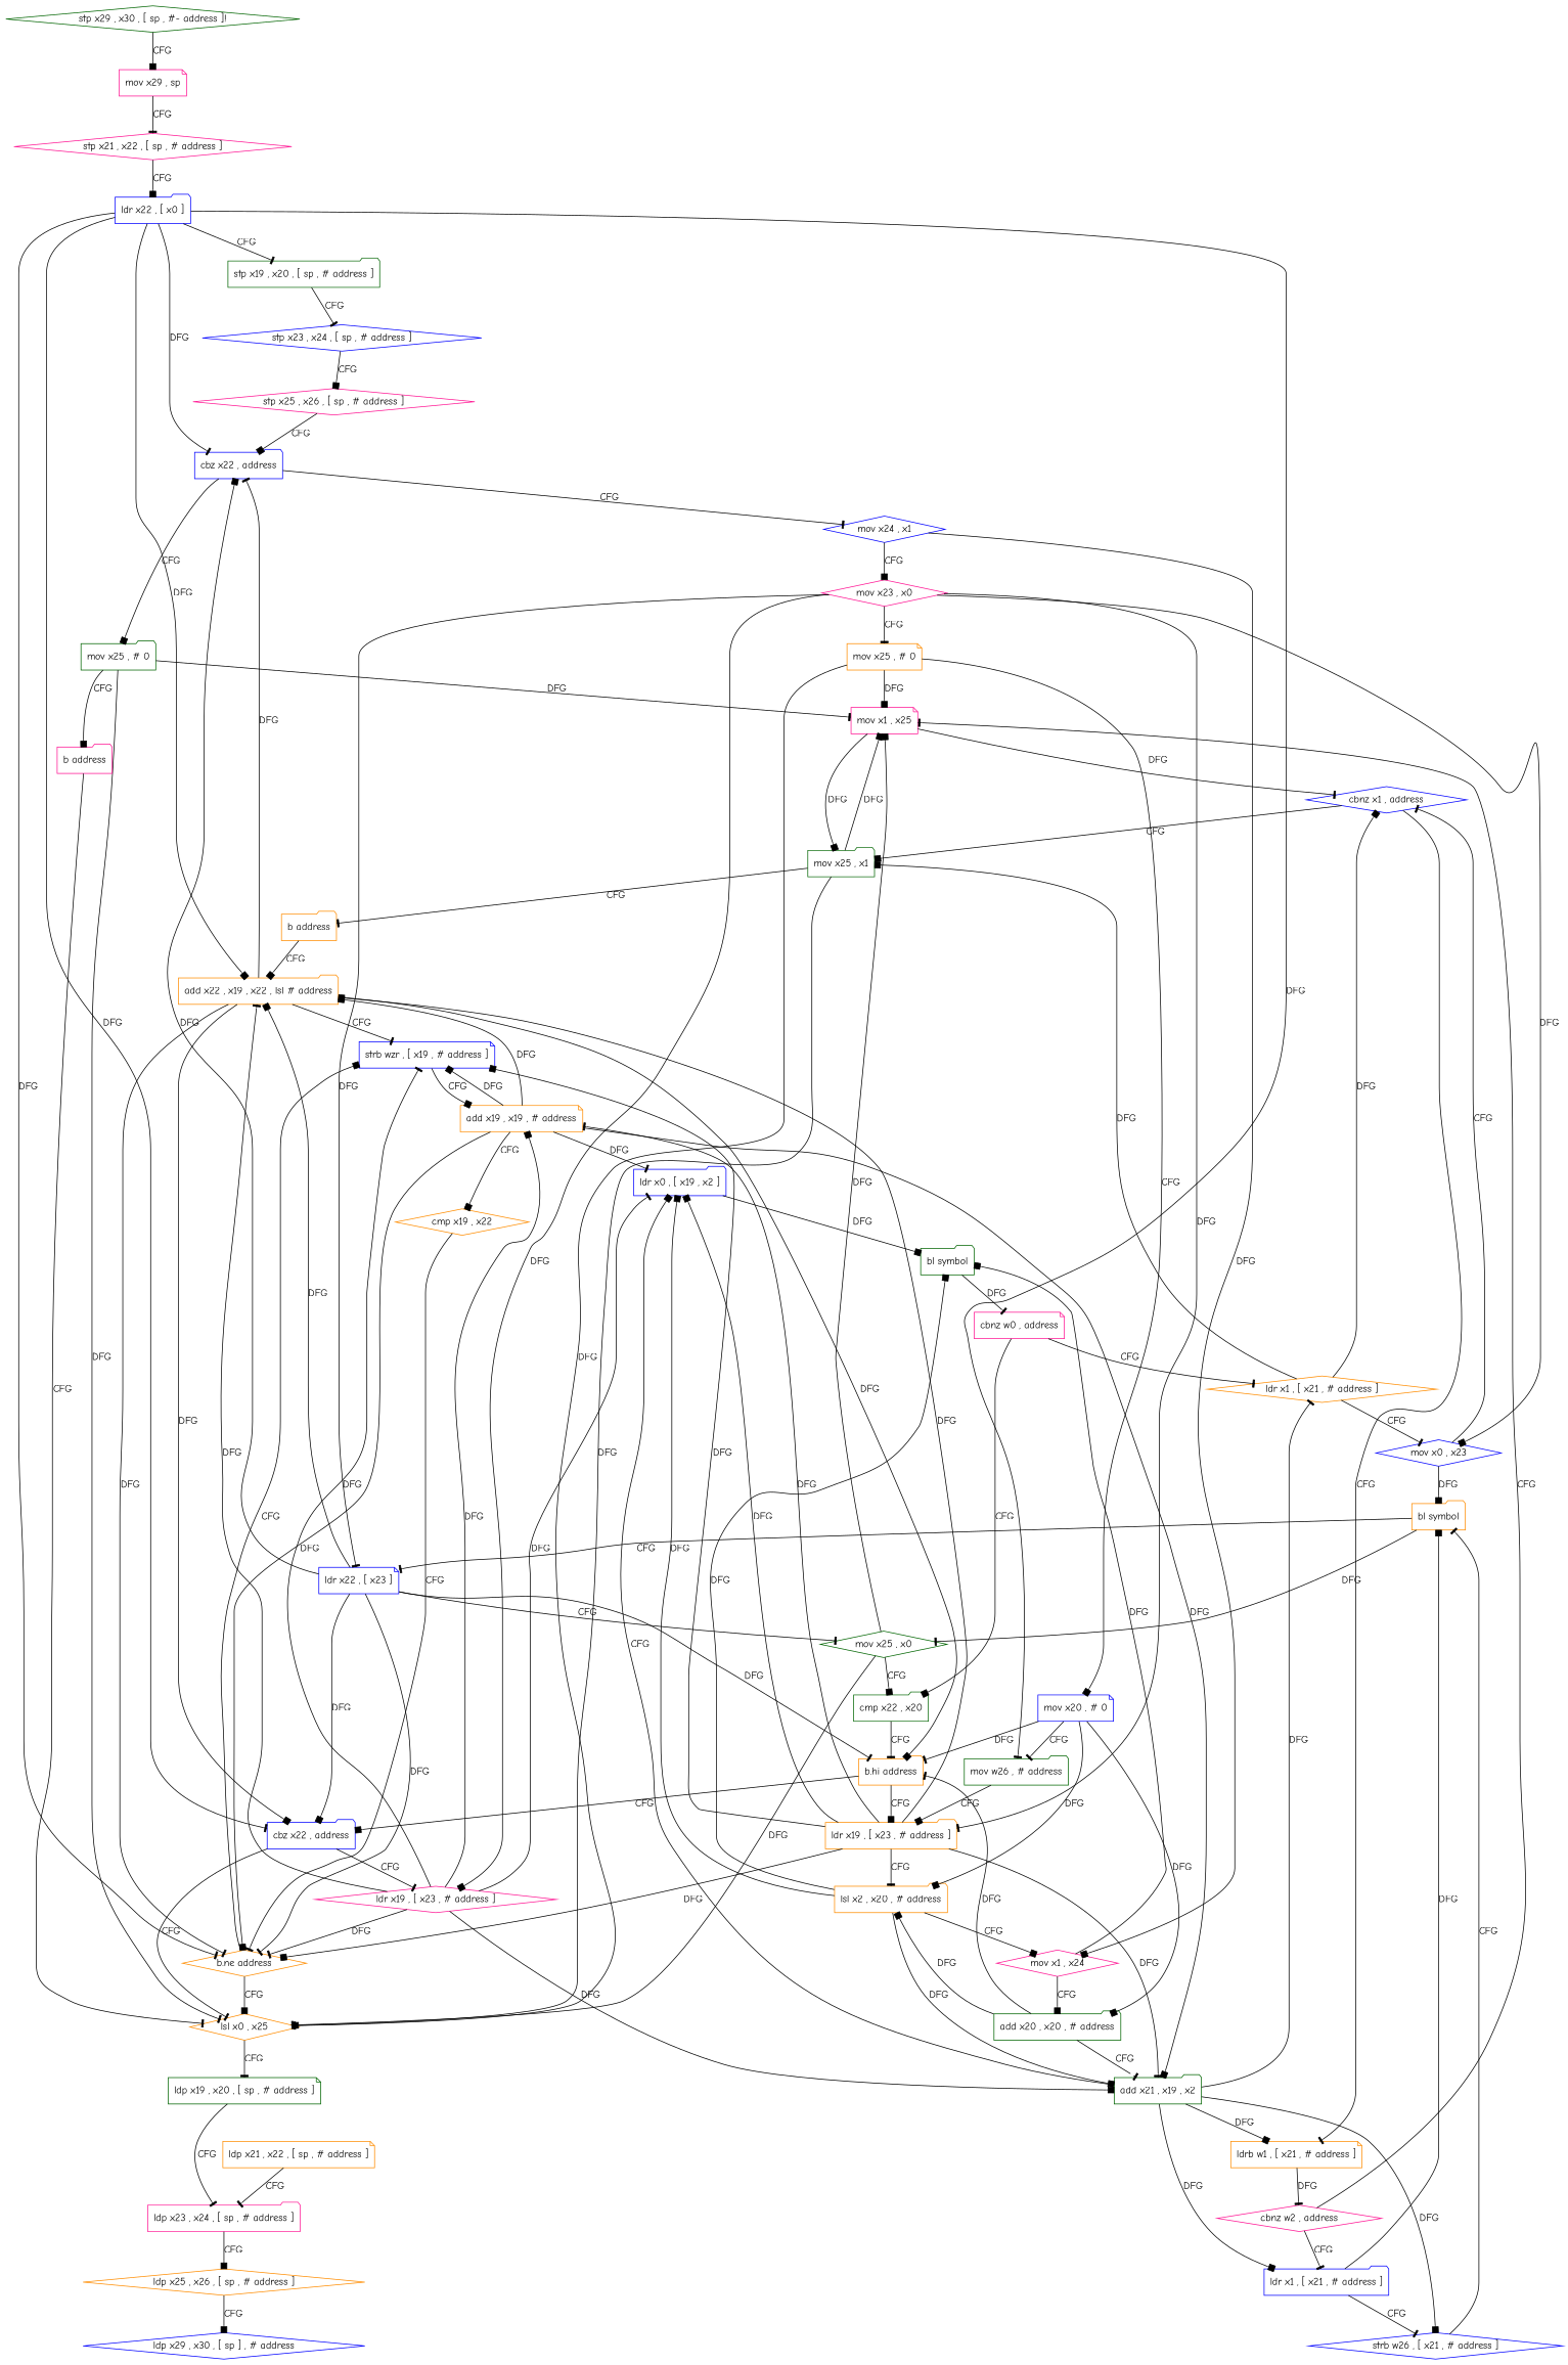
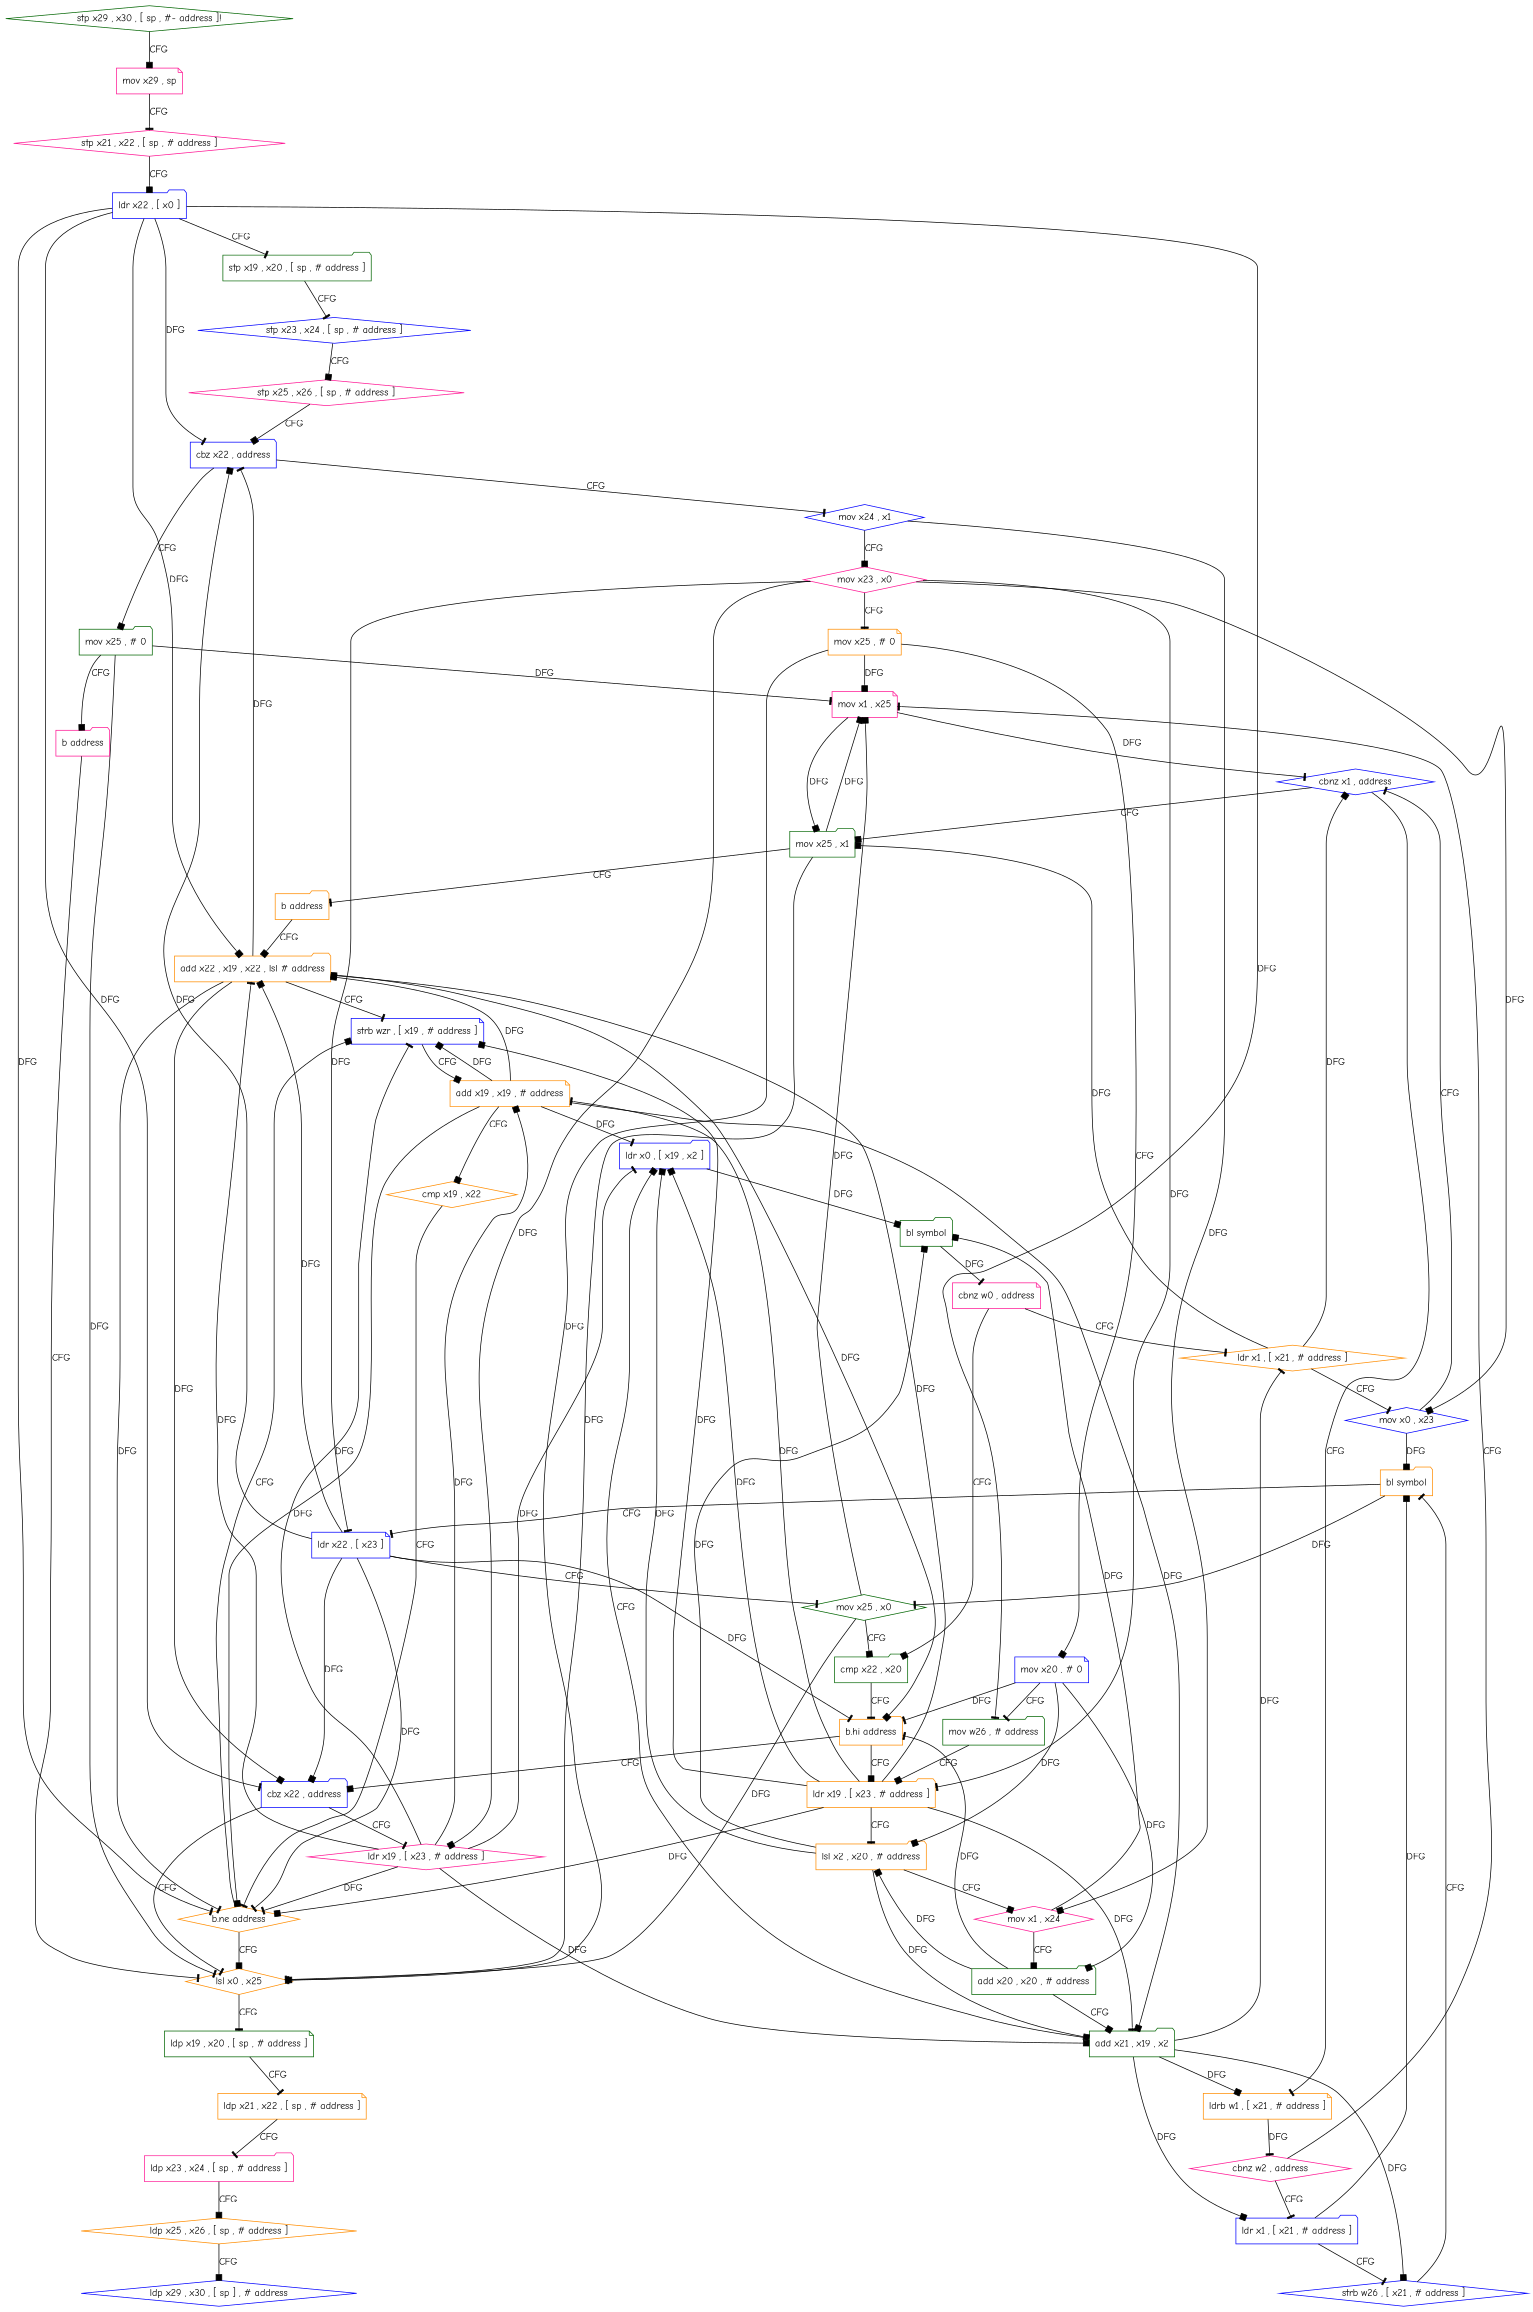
  digraph {
    fontname="Comic Neue"
    node [color=darkorange fontname="Comic Neue" shape=folder]
    edge [arrowhead=box fontname="Comic Neue"]
    n1 [color=darkgreen label="stp x29 , x30 , [ sp , #- address ]!" shape=diamond]
    n2 [color=deeppink label="mov x29 , sp" shape=note]
    n3 [color=deeppink label="stp x21 , x22 , [ sp , # address ]" shape=diamond]
    n4 [color=blue label="ldr x22 , [ x0 ]"]
    n5 [color=darkgreen label="stp x19 , x20 , [ sp , # address ]"]
    n6 [color=blue label="cbz x22 , address"]
    n7 [color=blue label="cbz x22 , address"]
    n8 [label="add x22 , x19 , x22 , lsl # address"]
    n9 [label="b.ne address" shape=diamond]
    n10 [color=darkgreen label="mov w26 , # address"]
    n11 [color=blue label="stp x23 , x24 , [ sp , # address ]" shape=diamond]
    n12 [color=darkgreen label="mov x25 , # 0"]
    n13 [color=blue label="mov x24 , x1" shape=diamond]
    n14 [label="b.hi address"]
    n15 [label="ldr x19 , [ x23 , # address ]"]
    n16 [label="lsl x0 , x25" shape=diamond]
    n17 [color=deeppink label="ldr x19 , [ x23 , # address ]" shape=diamond]
    n18 [color=blue label="strb wzr , [ x19 , # address ]" shape=note]
    n19 [color=deeppink label="stp x25 , x26 , [ sp , # address ]" shape=diamond]
    n20 [color=deeppink label="b address"]
    n21 [color=deeppink label="mov x1 , x25" shape=note]
    n22 [color=deeppink label="mov x23 , x0" shape=diamond]
    n23 [color=deeppink label="mov x1 , x24" shape=diamond]
    n24 [color=darkgreen label="ldp x19 , x20 , [ sp , # address ]" shape=note]
    n25 [color=blue label="cbnz x1 , address" shape=diamond]
    n26 [color=darkgreen label="mov x25 , x1"]
    n27 [label="mov x25 , # 0" shape=note]
    n28 [color=blue label="mov x0 , x23" shape=diamond]
    n29 [color=blue label="ldr x22 , [ x23 ]" shape=note]
    n30 [color=darkgreen label="add x20 , x20 , # address"]
    n31 [color=darkgreen label="bl symbol"]
    n32 [label="ldp x21 , x22 , [ sp , # address ]" shape=note]
    n33 [color=blue label="mov x20 , # 0" shape=note]
    n34 [label="lsl x2 , x20 , # address"]
    n35 [color=darkgreen label="add x21 , x19 , x2"]
    n36 [color=blue label="ldr x0 , [ x19 , x2 ]"]
    n37 [label="add x19 , x19 , # address" shape=note]
    n38 [label="bl symbol"]
    n39 [color=darkgreen label="mov x25 , x0" shape=diamond]
    n40 [label="ldr x1 , [ x21 , # address ]" shape=diamond]
    n41 [label="ldrb w1 , [ x21 , # address ]" shape=note]
    n42 [color=blue label="ldr x1 , [ x21 , # address ]"]
    n43 [color=blue label="strb w26 , [ x21 , # address ]" shape=diamond]
    n44 [label="cmp x19 , x22" shape=diamond]
    n45 [color=deeppink label="ldp x23 , x24 , [ sp , # address ]"]
    n46 [label="ldp x25 , x26 , [ sp , # address ]" shape=diamond]
    n47 [color=blue label="ldp x29 , x30 , [ sp ] , # address" shape=diamond]
    n48 [color=darkgreen label="cmp x22 , x20"]
    n49 [label="b address"]
    n50 [color=deeppink label="cbnz w2 , address" shape=diamond]
    n51 [color=deeppink label="cbnz w0 , address" shape=note]
    n1 -> n2 [label=CFG]
    n2 -> n3 [arrowhead=tee label=CFG]
    n3 -> n4 [label=CFG]
    n4 -> n5 [arrowhead=tee label=CFG]
    n4 -> n6 [arrowhead=tee label=DFG]
    n4 -> n7 [arrowhead=tee label=DFG]
    n4 -> n8 [label=DFG]
    n4 -> n9 [arrowhead=tee label=DFG]
    n4 -> n10 [arrowhead=tee label=DFG]
    n5 -> n11 [arrowhead=tee label=CFG]
    n6 -> n12 [label=CFG]
    n6 -> n13 [arrowhead=tee label=CFG]
    n7 -> n16 [arrowhead=tee label=CFG]
    n7 -> n17 [arrowhead=tee label=CFG]
    n8 -> n6 [arrowhead=tee label=DFG]
    n8 -> n7 [label=DFG]
    n8 -> n9 [arrowhead=tee label=DFG]
    n8 -> n14 [label=DFG]
    n8 -> n18 [arrowhead=tee label=CFG]
    n9 -> n16 [label=CFG]
    n9 -> n18 [label=CFG]
    n10 -> n15 [label=CFG]
    n11 -> n19 [label=CFG]
    n12 -> n16 [arrowhead=tee label=DFG]
    n12 -> n20 [label=CFG]
    n12 -> n21 [arrowhead=tee label=DFG]
    n13 -> n22 [label=CFG]
    n13 -> n23 [label=DFG]
    n14 -> n7 [label=CFG]
    n14 -> n15 [label=CFG]
    n15 -> n8 [label=DFG]
    n15 -> n9 [label=DFG]
    n15 -> n18 [label=DFG]
    n15 -> n34 [arrowhead=tee label=CFG]
    n15 -> n35 [arrowhead=tee label=DFG]
    n15 -> n36 [label=DFG]
    n15 -> n37 [arrowhead=tee label=DFG]
    n16 -> n24 [arrowhead=tee label=CFG]
    n17 -> n8 [arrowhead=tee label=DFG]
    n17 -> n9 [arrowhead=tee label=DFG]
    n17 -> n18 [arrowhead=tee label=DFG]
    n17 -> n35 [label=DFG]
    n17 -> n36 [arrowhead=tee label=DFG]
    n17 -> n37 [label=DFG]
    n18 -> n37 [label=CFG]
    n19 -> n6 [label=CFG]
    n20 -> n16 [arrowhead=tee label=CFG]
    n21 -> n25 [arrowhead=tee label=DFG]
    n21 -> n26 [label=DFG]
    n22 -> n15 [arrowhead=tee label=DFG]
    n22 -> n17 [label=DFG]
    n22 -> n27 [arrowhead=tee label=CFG]
    n22 -> n28 [label=DFG]
    n22 -> n29 [arrowhead=tee label=DFG]
    n23 -> n30 [label=CFG]
    n23 -> n31 [label=DFG]
-   n24 -> n45 [arrowhead=tee label=CFG]
+   n24 -> n32 [arrowhead=tee label=CFG]
    n25 -> n26 [label=CFG]
    n25 -> n41 [arrowhead=tee label=CFG]
    n26 -> n16 [label=DFG]
    n26 -> n21 [label=DFG]
    n26 -> n49 [arrowhead=tee label=CFG]
    n27 -> n16 [arrowhead=tee label=DFG]
    n27 -> n21 [label=DFG]
    n27 -> n33 [label=CFG]
    n28 -> n25 [arrowhead=tee label=CFG]
    n28 -> n38 [label=DFG]
    n29 -> n6 [label=DFG]
    n29 -> n7 [label=DFG]
    n29 -> n8 [label=DFG]
    n29 -> n9 [arrowhead=tee label=DFG]
    n29 -> n14 [arrowhead=tee label=DFG]
    n29 -> n39 [arrowhead=tee label=CFG]
    n30 -> n14 [arrowhead=tee label=DFG]
    n30 -> n34 [label=DFG]
-   n30 -> n35 [arrowhead=tee label=CFG]
+   n30 -> n35 [label=CFG]
    n31 -> n51 [arrowhead=tee label=DFG]
    n32 -> n45 [arrowhead=tee label=CFG]
    n33 -> n10 [arrowhead=tee label=CFG]
    n33 -> n14 [arrowhead=tee label=DFG]
    n33 -> n30 [label=DFG]
    n33 -> n34 [label=DFG]
    n34 -> n23 [label=CFG]
    n34 -> n31 [label=DFG]
    n34 -> n35 [label=DFG]
    n34 -> n36 [label=DFG]
    n35 -> n36 [label=CFG]
    n35 -> n40 [arrowhead=tee label=DFG]
    n35 -> n41 [label=DFG]
    n35 -> n42 [label=DFG]
    n35 -> n43 [label=DFG]
    n36 -> n31 [label=DFG]
    n37 -> n8 [label=DFG]
    n37 -> n9 [label=DFG]
    n37 -> n18 [label=DFG]
    n37 -> n35 [label=DFG]
    n37 -> n36 [arrowhead=tee label=DFG]
    n37 -> n44 [label=CFG]
    n38 -> n29 [arrowhead=tee label=CFG]
    n38 -> n39 [arrowhead=tee label=DFG]
    n39 -> n16 [arrowhead=tee label=DFG]
    n39 -> n21 [label=DFG]
    n39 -> n48 [label=CFG]
    n40 -> n25 [label=DFG]
    n40 -> n26 [label=DFG]
    n40 -> n28 [arrowhead=tee label=CFG]
    n41 -> n50 [arrowhead=tee label=DFG]
    n42 -> n38 [label=DFG]
    n42 -> n43 [arrowhead=tee label=CFG]
    n43 -> n38 [arrowhead=tee label=CFG]
    n44 -> n9 [arrowhead=tee label=CFG]
    n45 -> n46 [label=CFG]
    n46 -> n47 [label=CFG]
    n48 -> n14 [arrowhead=tee label=CFG]
    n49 -> n8 [label=CFG]
    n50 -> n21 [arrowhead=tee label=CFG]
    n50 -> n42 [arrowhead=tee label=CFG]
    n51 -> n40 [arrowhead=tee label=CFG]
    n51 -> n48 [label=CFG]
  }
